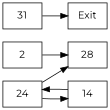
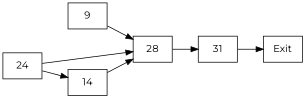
  digraph {
    fontname=Montserrat
    rankdir=LR
    node [fontname=Montserrat shape=box]
    edge [fontname=Montserrat]
-   2
+   2 [label=9]
    28
    31
    14
    24
    Exit
    2 -> 28
+   28 -> 31
    31 -> Exit
-   14 -> 24
+   14 -> 28
    24 -> 28
    24 -> 14
  }
